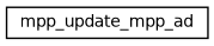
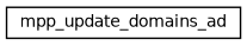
  digraph {
    rankdir=TB
-   n1 [color=black fillcolor=white fontname=Helvetica fontsize=10 height=0.2 label=mpp_update_mpp_ad shape=record style=filled width=0.4]
+   n1 [color=black fillcolor=white fontname=Helvetica fontsize=10 height=0.2 label=mpp_update_domains_ad shape=record style=filled width=0.4]
  }
